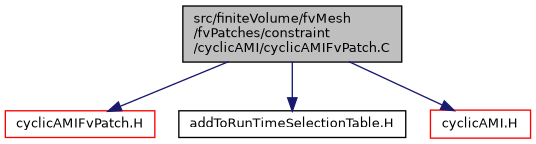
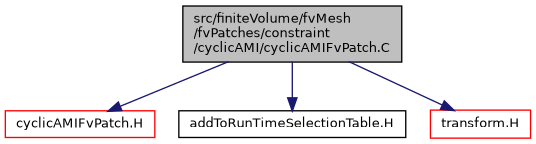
  digraph {
    node [color=black fontname=Helvetica fontsize=10 shape=record]
    edge [color=midnightblue fontname=Helvetica fontsize=10 labelfontname=Helvetica labelfontsize=10 style=solid]
    n1 [fillcolor=grey75 fontcolor=black height=0.2 label="src/finiteVolume/fvMesh\l/fvPatches/constraint\l/cyclicAMI/cyclicAMIFvPatch.C" style=filled width=0.4]
    n2 [color=red height=0.2 label="cyclicAMIFvPatch.H" width=0.4]
    n3 [height=0.2 label="addToRunTimeSelectionTable.H" width=0.4]
-   n4 [color=red height=0.2 label="cyclicAMI.H" width=0.4]
+   n4 [color=red height=0.2 label="transform.H" width=0.4]
    n1 -> n2
    n1 -> n3
    n1 -> n4
  }
